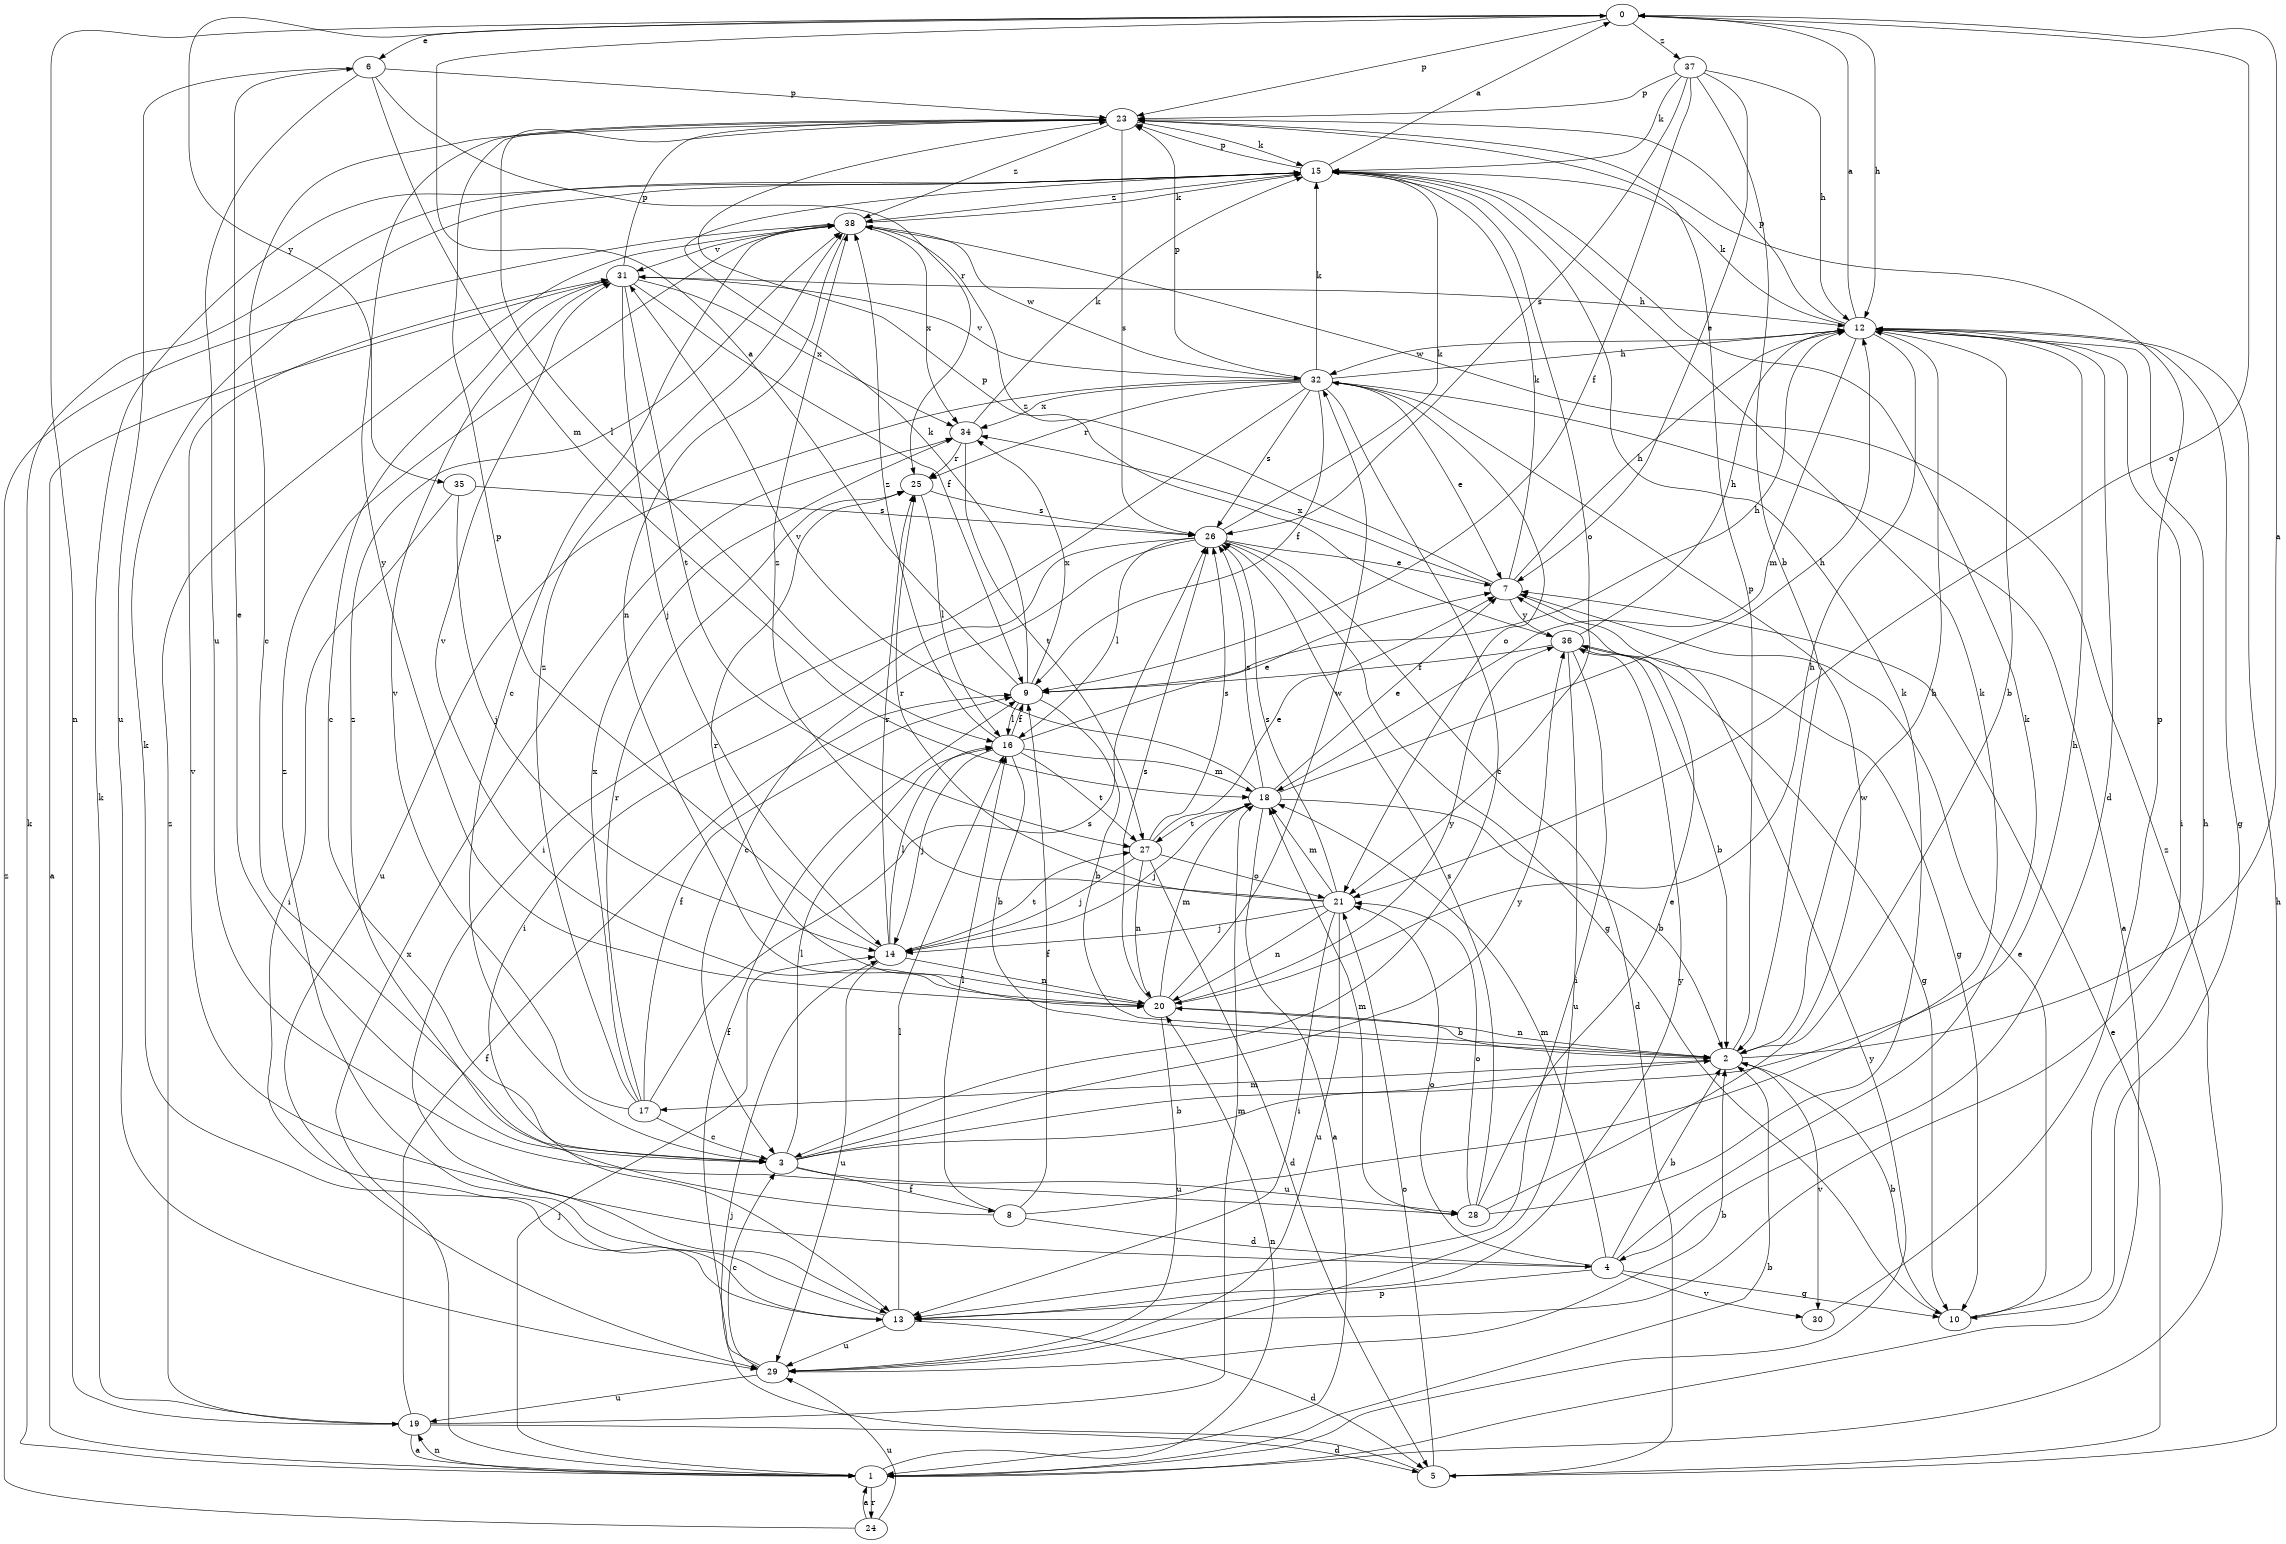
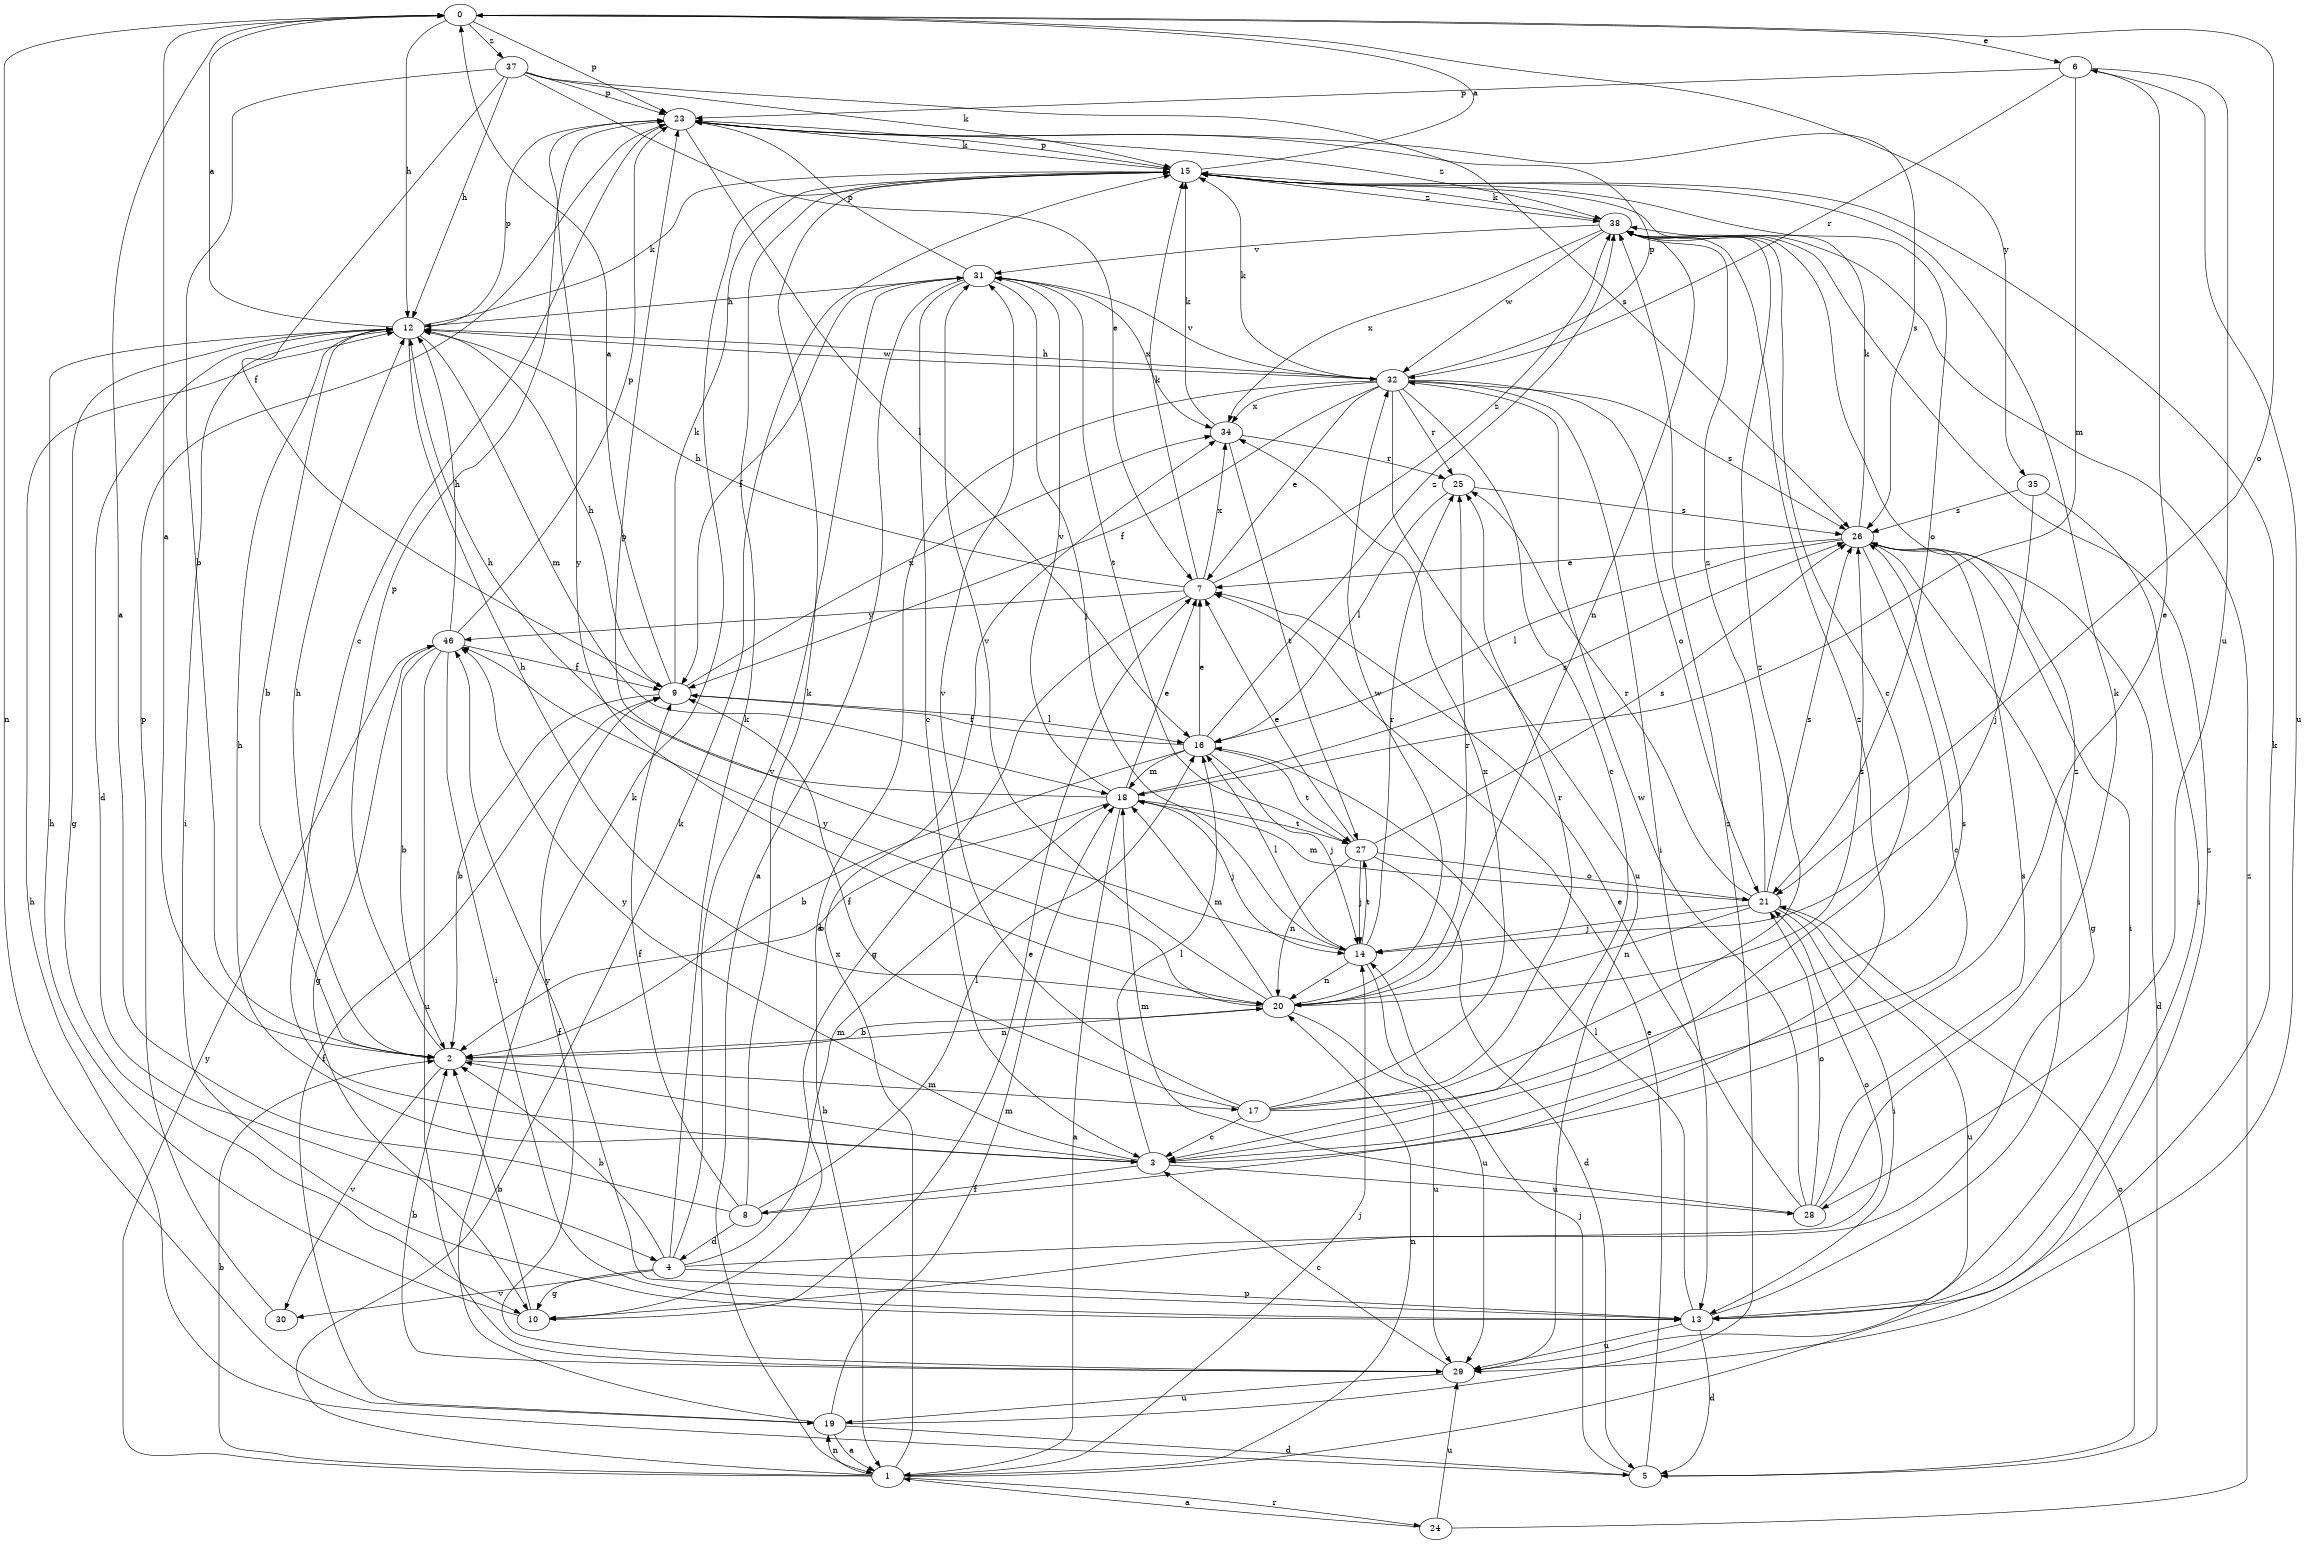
  strict digraph {
    0
    6
    12
    19
    21
    23
    35
    37
    28
    18
    25
    29
    2
    15
    20
    4
    10
    13
    32
    1
    38
    5
    9
    14
    26
    3
    16
    7
    24
    34
-   36
+   36 [label=46]
    17
    30
    27
    31
    8
    0 -> 6 [label=e]
    0 -> 12 [label=h]
    0 -> 19 [label=n]
    0 -> 21 [label=o]
    0 -> 23 [label=p]
    0 -> 35 [label=y]
    0 -> 37 [label=z]
    6 -> 23 [label=p]
    6 -> 28 [label=u]
    6 -> 18 [label=m]
-   6 -> 25 [label=r]
+   6 -> 32 [label=r]
    6 -> 29 [label=u]
    12 -> 0 [label=a]
    12 -> 23 [label=p]
    12 -> 18 [label=m]
    12 -> 2 [label=b]
    12 -> 15 [label=k]
    12 -> 20 [label=h]
    12 -> 4 [label=d]
    12 -> 10 [label=g]
    12 -> 13 [label=i]
    12 -> 32 [label=w]
    19 -> 18 [label=m]
    19 -> 15 [label=k]
    19 -> 1 [label=a]
    19 -> 38 [label=z]
    19 -> 5 [label=d]
    19 -> 9 [label=f]
    21 -> 18 [label=m]
    21 -> 25 [label=r]
    21 -> 29 [label=u]
    21 -> 20 [label=n]
    21 -> 13 [label=i]
    21 -> 38 [label=z]
    21 -> 14 [label=j]
    21 -> 26 [label=s]
    23 -> 15 [label=k]
    23 -> 20 [label=y]
    23 -> 38 [label=z]
    23 -> 26 [label=s]
    23 -> 3 [label=c]
    23 -> 16 [label=l]
    35 -> 13 [label=i]
    35 -> 14 [label=j]
    35 -> 26 [label=s]
    37 -> 12 [label=h]
    37 -> 23 [label=p]
    37 -> 2 [label=b]
    37 -> 15 [label=k]
    37 -> 9 [label=f]
    37 -> 26 [label=s]
    37 -> 7 [label=e]
    28 -> 21 [label=o]
    28 -> 18 [label=m]
    28 -> 15 [label=k]
    28 -> 32 [label=w]
    28 -> 26 [label=s]
    28 -> 7 [label=e]
    18 -> 12 [label=h]
    18 -> 2 [label=b]
    18 -> 1 [label=a]
    18 -> 14 [label=j]
    18 -> 26 [label=s]
    18 -> 7 [label=e]
    18 -> 27 [label=t]
    18 -> 31 [label=v]
    25 -> 26 [label=s]
    25 -> 16 [label=l]
    29 -> 19 [label=u]
    29 -> 2 [label=b]
    29 -> 9 [label=f]
    29 -> 3 [label=c]
    2 -> 0 [label=a]
    2 -> 12 [label=h]
    2 -> 23 [label=p]
    2 -> 20 [label=n]
    2 -> 17 [label=m]
    2 -> 30 [label=v]
    15 -> 0 [label=a]
    15 -> 21 [label=o]
    15 -> 23 [label=p]
    15 -> 38 [label=z]
    20 -> 18 [label=m]
    20 -> 25 [label=r]
    20 -> 29 [label=u]
    20 -> 2 [label=b]
    20 -> 32 [label=w]
    20 -> 26 [label=s]
    20 -> 36 [label=y]
    20 -> 31 [label=v]
    4 -> 21 [label=o]
    4 -> 18 [label=m]
    4 -> 2 [label=b]
    4 -> 15 [label=k]
    4 -> 10 [label=g]
    4 -> 13 [label=p]
    4 -> 30 [label=v]
    4 -> 31 [label=v]
    10 -> 12 [label=h]
    10 -> 2 [label=b]
    10 -> 7 [label=e]
    13 -> 29 [label=u]
    13 -> 15 [label=k]
    13 -> 38 [label=z]
    13 -> 5 [label=d]
    13 -> 16 [label=l]
    13 -> 36 [label=y]
    32 -> 12 [label=h]
    32 -> 21 [label=o]
    32 -> 23 [label=p]
    32 -> 25 [label=r]
    32 -> 29 [label=u]
    32 -> 15 [label=k]
    32 -> 13 [label=i]
    32 -> 1 [label=a]
    32 -> 9 [label=f]
    32 -> 26 [label=s]
    32 -> 3 [label=c]
    32 -> 7 [label=e]
    32 -> 34 [label=x]
    32 -> 31 [label=v]
    1 -> 19 [label=n]
    1 -> 2 [label=b]
    1 -> 15 [label=k]
    1 -> 20 [label=n]
    1 -> 38 [label=z]
    1 -> 14 [label=j]
    1 -> 24 [label=r]
    1 -> 34 [label=x]
    1 -> 36 [label=y]
    38 -> 15 [label=k]
    38 -> 20 [label=n]
    38 -> 32 [label=w]
-   38 -> 3 [label=c]
+   3 -> 38 [label=c]
    38 -> 34 [label=x]
    38 -> 31 [label=v]
    5 -> 12 [label=h]
    5 -> 21 [label=o]
    5 -> 14 [label=j]
    5 -> 7 [label=e]
    9 -> 0 [label=a]
    9 -> 12 [label=h]
    9 -> 2 [label=b]
    9 -> 15 [label=k]
    9 -> 16 [label=l]
    9 -> 34 [label=x]
    14 -> 23 [label=p]
    14 -> 25 [label=r]
    14 -> 29 [label=u]
    14 -> 20 [label=n]
    14 -> 16 [label=l]
    14 -> 27 [label=t]
    26 -> 15 [label=k]
    26 -> 10 [label=g]
    26 -> 13 [label=i]
    26 -> 5 [label=d]
    26 -> 3 [label=c]
    26 -> 16 [label=l]
    26 -> 7 [label=e]
    3 -> 6 [label=e]
    3 -> 12 [label=h]
    3 -> 28 [label=u]
    3 -> 2 [label=b]
    3 -> 16 [label=l]
    3 -> 36 [label=y]
    3 -> 8 [label=f]
    16 -> 18 [label=m]
    16 -> 2 [label=b]
    16 -> 38 [label=z]
    16 -> 9 [label=f]
    16 -> 14 [label=j]
    16 -> 7 [label=e]
    16 -> 27 [label=t]
    7 -> 12 [label=h]
    7 -> 15 [label=k]
    7 -> 10 [label=g]
    7 -> 38 [label=z]
    7 -> 34 [label=x]
    7 -> 36 [label=y]
    24 -> 29 [label=u]
    24 -> 1 [label=a]
    24 -> 38 [label=z]
    34 -> 25 [label=r]
    34 -> 15 [label=k]
    34 -> 27 [label=t]
    36 -> 12 [label=h]
    36 -> 23 [label=p]
    36 -> 29 [label=u]
    36 -> 2 [label=b]
    36 -> 10 [label=g]
    36 -> 13 [label=i]
    36 -> 9 [label=f]
    17 -> 25 [label=r]
    17 -> 38 [label=z]
    17 -> 9 [label=f]
    17 -> 26 [label=s]
    17 -> 3 [label=c]
    17 -> 34 [label=x]
    17 -> 31 [label=v]
    30 -> 23 [label=p]
    27 -> 21 [label=o]
    27 -> 20 [label=n]
    27 -> 5 [label=d]
    27 -> 14 [label=j]
    27 -> 26 [label=s]
    27 -> 7 [label=e]
    31 -> 12 [label=h]
    31 -> 23 [label=p]
    31 -> 1 [label=a]
    31 -> 9 [label=f]
    31 -> 14 [label=j]
    31 -> 3 [label=c]
    31 -> 34 [label=x]
    31 -> 27 [label=t]
+   8 -> 0 [label=a]
    8 -> 15 [label=k]
    8 -> 4 [label=d]
    8 -> 38 [label=z]
    8 -> 9 [label=f]
    8 -> 16 [label=l]
  }
